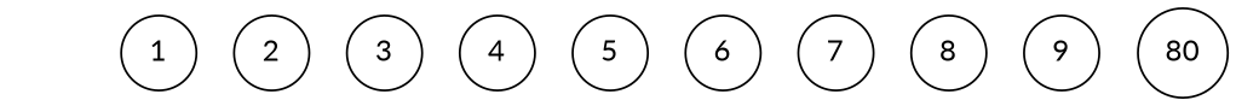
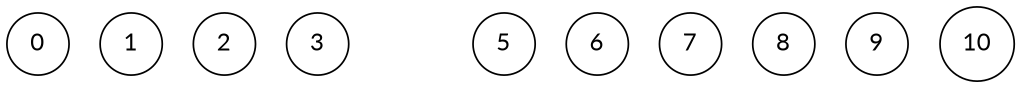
  digraph {
    splines=true
    fontname=Lato
    node [shape=circle fontname=Lato]
+   n1 [label=0]
    n2 [label=1]
    n3 [label=2]
    n4 [label=3]
-   n5 [label=4]
    n6 [label=5]
    n7 [label=6]
    n8 [label=7]
    n9 [label=8]
    n10 [label=9]
-   n11 [label=80]
+   n11 [label=10]
  }
